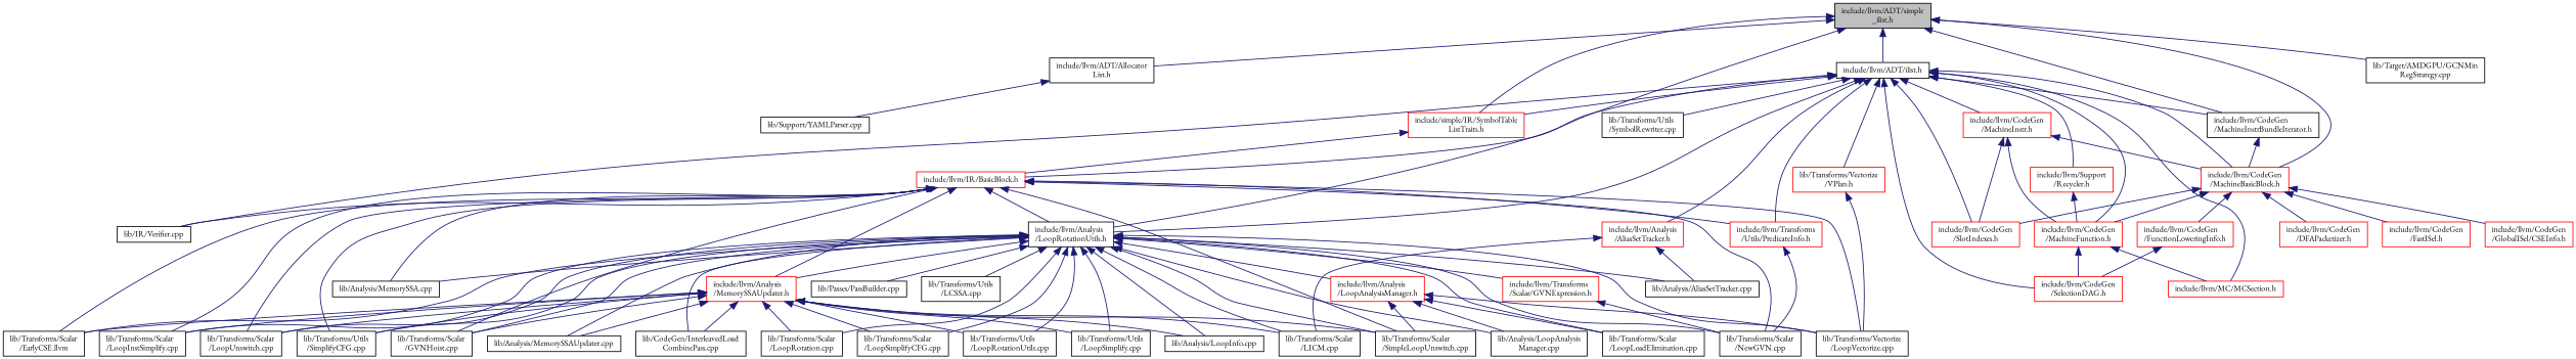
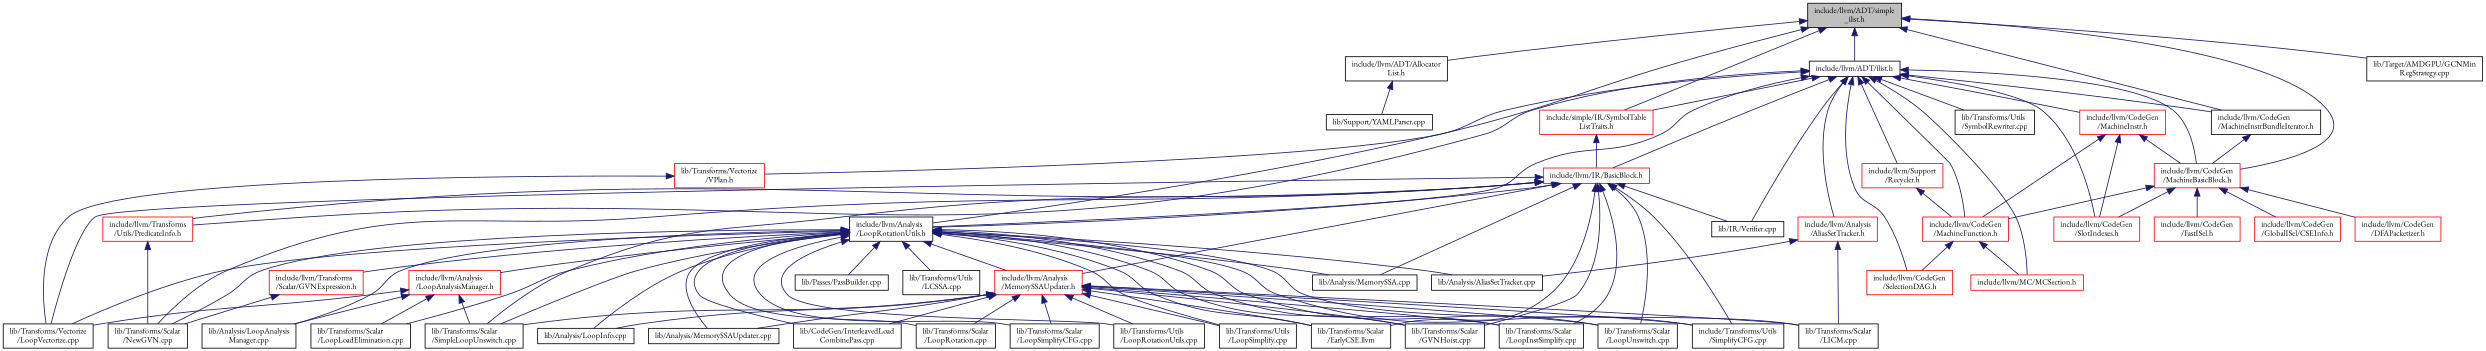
  digraph {
    fontname="EB Garamond"
    node [color=black fontname="EB Garamond" fontsize=10 shape=box]
    edge [color=midnightblue dir=back fontname="EB Garamond" fontsize=10 labelfontname=Helvetica labelfontsize=10 style=solid]
    n1 [fillcolor=grey75 fontcolor=black height=0.2 label="include/llvm/ADT/simple\l_ilist.h" style=filled width=0.4]
    n2 [height=0.2 label="include/llvm/ADT/Allocator\lList.h" width=0.4]
    n3 [height=0.2 label="include/llvm/ADT/ilist.h" width=0.4]
    n4 [height=0.2 label="include/llvm/Analysis\l/LoopRotationUtils.h" width=0.4]
    n5 [color=red height=0.2 label="include/llvm/CodeGen\l/MachineBasicBlock.h" width=0.4]
    n6 [height=0.2 label="include/llvm/CodeGen\l/MachineInstrBundleIterator.h" width=0.4]
    n7 [color=red height=0.2 label="include/simple/IR/SymbolTable\lListTraits.h" width=0.4]
    n8 [height=0.2 label="lib/Target/AMDGPU/GCNMin\lRegStrategy.cpp" width=0.4]
    n9 [height=0.2 label="lib/Support/YAMLParser.cpp" width=0.4]
    n10 [color=red height=0.2 label="include/llvm/Analysis\l/AliasSetTracker.h" width=0.4]
    n11 [color=red height=0.2 label="include/llvm/CodeGen\l/SelectionDAG.h" width=0.4]
    n12 [color=red height=0.2 label="include/llvm/CodeGen\l/MachineFunction.h" width=0.4]
    n13 [color=red height=0.2 label="include/llvm/CodeGen\l/SlotIndexes.h" width=0.4]
    n14 [color=red height=0.2 label="include/llvm/CodeGen\l/MachineInstr.h" width=0.4]
    n15 [color=red height=0.2 label="include/llvm/IR/BasicBlock.h" width=0.4]
    n16 [color=red height=0.2 label="include/llvm/Transforms\l/Utils/PredicateInfo.h" width=0.4]
    n17 [height=0.2 label="lib/IR/Verifier.cpp" width=0.4]
    n18 [color=red height=0.2 label="include/llvm/MC/MCSection.h" width=0.4]
    n19 [color=red height=0.2 label="include/llvm/Support\l/Recycler.h" width=0.4]
    n20 [height=0.2 label="lib/Transforms/Utils\l/SymbolRewriter.cpp" width=0.4]
    n21 [color=red height=0.2 label="lib/Transforms/Vectorize\l/VPlan.h" width=0.4]
    n22 [height=0.2 label="lib/Analysis/AliasSetTracker.cpp" width=0.4]
    n23 [height=0.2 label="lib/Transforms/Scalar\l/LICM.cpp" width=0.4]
    n24 [color=red height=0.2 label="include/llvm/Analysis\l/LoopAnalysisManager.h" width=0.4]
    n25 [height=0.2 label="lib/Analysis/LoopAnalysis\lManager.cpp" width=0.4]
    n26 [height=0.2 label="lib/Transforms/Scalar\l/LoopLoadElimination.cpp" width=0.4]
    n27 [height=0.2 label="lib/Transforms/Scalar\l/SimpleLoopUnswitch.cpp" width=0.4]
    n28 [height=0.2 label="lib/Transforms/Vectorize\l/LoopVectorize.cpp" width=0.4]
    n29 [color=red height=0.2 label="include/llvm/Analysis\l/MemorySSAUpdater.h" width=0.4]
    n30 [height=0.2 label="lib/Analysis/LoopInfo.cpp" width=0.4]
    n31 [height=0.2 label="lib/Analysis/MemorySSAUpdater.cpp" width=0.4]
    n32 [height=0.2 label="lib/CodeGen/InterleavedLoad\lCombinePass.cpp" width=0.4]
    n33 [height=0.2 label="lib/Transforms/Scalar\l/EarlyCSE.llvm" width=0.4]
    n34 [height=0.2 label="lib/Transforms/Scalar\l/GVNHoist.cpp" width=0.4]
    n35 [height=0.2 label="lib/Transforms/Scalar\l/LoopInstSimplify.cpp" width=0.4]
    n36 [height=0.2 label="lib/Transforms/Scalar\l/LoopRotation.cpp" width=0.4]
    n37 [height=0.2 label="lib/Transforms/Scalar\l/LoopSimplifyCFG.cpp" width=0.4]
    n38 [height=0.2 label="lib/Transforms/Scalar\l/LoopUnswitch.cpp" width=0.4]
    n39 [height=0.2 label="lib/Transforms/Utils\l/LoopRotationUtils.cpp" width=0.4]
    n40 [height=0.2 label="lib/Transforms/Utils\l/LoopSimplify.cpp" width=0.4]
-   n41 [height=0.2 label="lib/Transforms/Utils\l/SimplifyCFG.cpp" width=0.4]
+   n41 [height=0.2 label="include/Transforms/Utils\l/SimplifyCFG.cpp" width=0.4]
    n42 [color=red height=0.2 label="include/llvm/Transforms\l/Scalar/GVNExpression.h" width=0.4]
    n43 [height=0.2 label="lib/Transforms/Scalar\l/NewGVN.cpp" width=0.4]
    n44 [height=0.2 label="lib/Analysis/MemorySSA.cpp" width=0.4]
    n45 [height=0.2 label="lib/Passes/PassBuilder.cpp" width=0.4]
    n46 [height=0.2 label="lib/Transforms/Utils\l/LCSSA.cpp" width=0.4]
    n47 [color=red height=0.2 label="include/llvm/CodeGen\l/DFAPacketizer.h" width=0.4]
    n48 [color=red height=0.2 label="include/llvm/CodeGen\l/FastISel.h" width=0.4]
-   n49 [color=red height=0.2 label="include/llvm/CodeGen\l/FunctionLoweringInfo.h" width=0.4]
    n50 [color=red height=0.2 label="include/llvm/CodeGen\l/GlobalISel/CSEInfo.h" width=0.4]
    n1 -> n2
    n1 -> n3
    n1 -> n4
    n1 -> n5
    n1 -> n6
    n1 -> n7
    n1 -> n8
    n2 -> n9
    n3 -> n4
    n3 -> n5
    n3 -> n6
    n3 -> n7
    n3 -> n10
    n3 -> n11
    n3 -> n12
    n3 -> n13
    n3 -> n14
    n3 -> n15
    n3 -> n16
    n3 -> n17
    n3 -> n18
    n3 -> n19
    n3 -> n20
    n3 -> n21
    n4 -> n22
    n4 -> n23
    n4 -> n24
    n4 -> n25
    n4 -> n26
    n4 -> n27
    n4 -> n28
    n4 -> n29
    n4 -> n30
    n4 -> n31
    n4 -> n32
    n4 -> n33
    n4 -> n34
    n4 -> n35
    n4 -> n36
    n4 -> n37
    n4 -> n38
    n4 -> n39
    n4 -> n40
    n4 -> n41
    n4 -> n42
    n4 -> n43
    n4 -> n44
    n4 -> n45
    n4 -> n46
    n5 -> n12
    n5 -> n13
    n5 -> n47
    n5 -> n48
-   n5 -> n49
    n5 -> n50
    n6 -> n5
    n7 -> n15
    n10 -> n22
    n10 -> n23
    n12 -> n11
    n12 -> n18
    n14 -> n5
    n14 -> n12
    n14 -> n13
    n15 -> n4
    n15 -> n16
    n15 -> n17
    n15 -> n27
    n15 -> n28
    n15 -> n29
    n15 -> n33
    n15 -> n34
    n15 -> n35
    n15 -> n38
    n15 -> n41
    n15 -> n43
    n15 -> n44
    n16 -> n43
    n19 -> n12
    n21 -> n28
    n24 -> n25
    n24 -> n26
    n24 -> n27
    n24 -> n28
    n29 -> n23
    n29 -> n27
    n29 -> n30
    n29 -> n31
    n29 -> n32
    n29 -> n33
    n29 -> n34
    n29 -> n35
    n29 -> n36
    n29 -> n37
    n29 -> n38
    n29 -> n39
    n29 -> n40
    n29 -> n41
    n42 -> n43
-   n49 -> n11
  }
